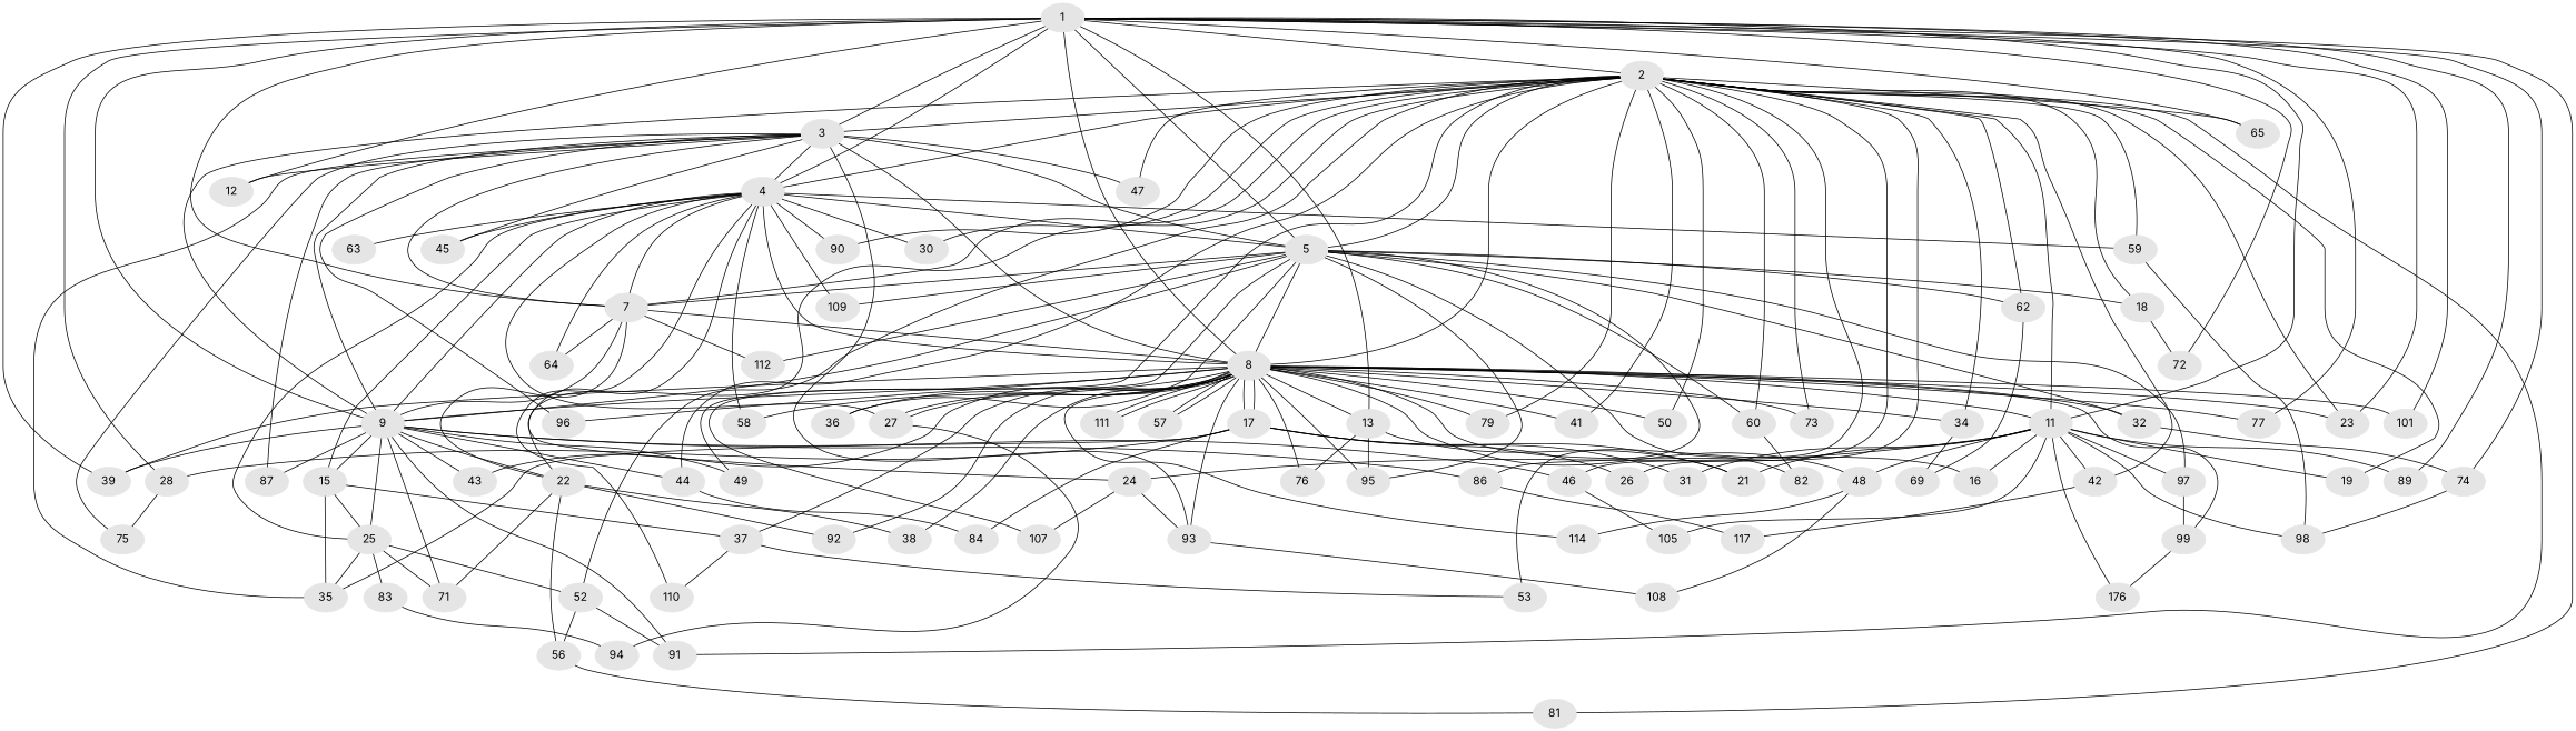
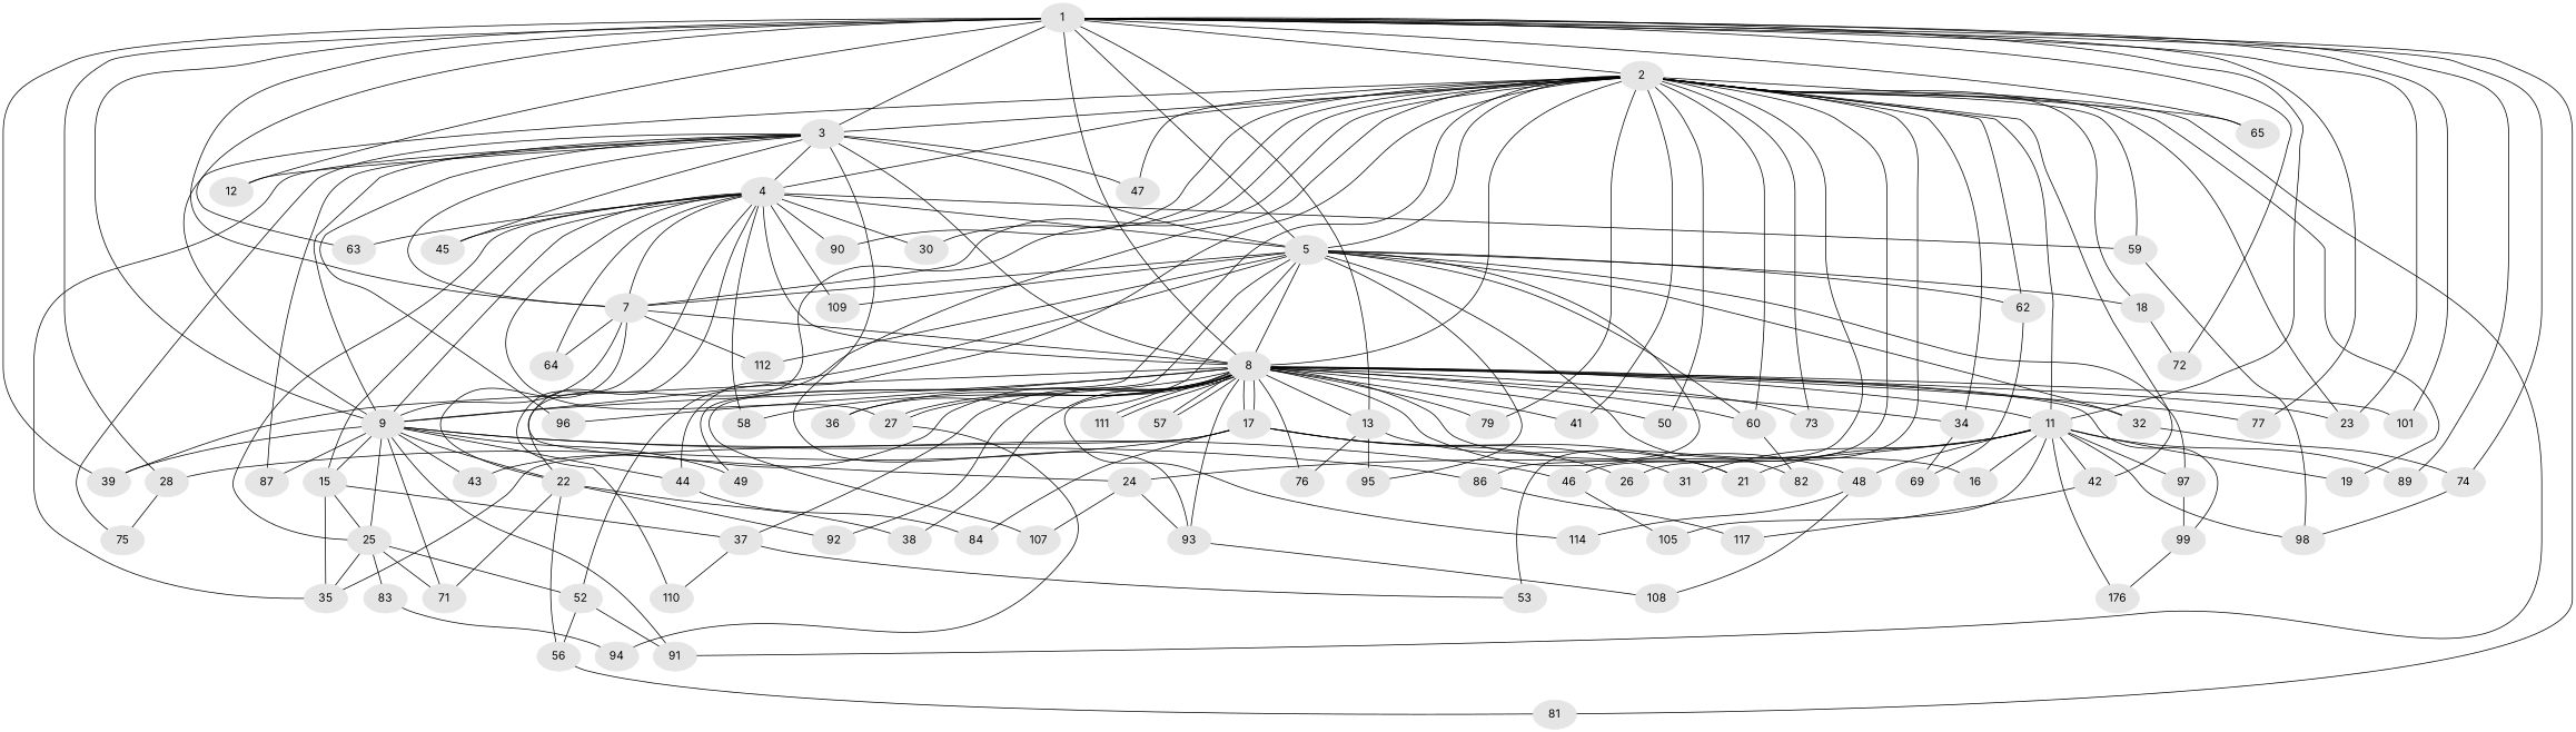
  graph {
    fontname=Inter
    node [color=gray90 fontname=Inter style=filled]
    edge [fontname=Inter]
    1 [super="+6"]
    2 [super="+20"]
    3 [super="+40"]
    4 [super="+78"]
    5 [super="+85"]
    7 [super="+68"]
    8 [super="+10"]
    9 [super="+29"]
    11 [super="+14"]
    12
    13
    23 [super="+67"]
    28
    39 [super="+115"]
    65
    72
    74 [super="+102"]
    77
    81
    89
    101
    18
    19
    22 [super="+33"]
    26
    30
    34
    41
    42
    44
    46
    47
    49 [super="+116"]
    50 [super="+61"]
    52
    53
    59
    60 [super="+118"]
    62 [super="+100"]
    73
    79
    90
    91 [super="+103"]
    35 [super="+54"]
    45
    75
    87
    93 [super="+104"]
    96
    63
    15
    24
    25 [super="+80"]
    27 [super="+70"]
    58
    64
    109
    110
    32
    36
    82
    86
    95
    97
    107
    112
    16
    17 [super="+66"]
    37 [super="+88"]
    38
    43
    48 [super="+113"]
    57
    76
    92
    99
    111
    114
    71
    21 [super="+51"]
    31
    98
    105
    n84 [label=176]
    56
    69
    117
    84
    108
    83
    94
    1 -- 2 [weight=2]
    1 -- 3 [weight=2]
-   1 -- 4 [weight=3]
+   1 -- 63 [weight=3]
    1 -- 5 [weight=2]
    1 -- 7 [weight=2]
    1 -- 8 [weight=4]
    1 -- 9 [weight=2]
    1 -- 11
    1 -- 12
    1 -- 13
    1 -- 23
    1 -- 28
    1 -- 39
    1 -- 65
    1 -- 72
    1 -- 74
    1 -- 77
    1 -- 81
    1 -- 89
    1 -- 101
    2 -- 3
    2 -- 4 [weight=2]
    2 -- 5
    2 -- 7
    2 -- 8 [weight=2]
    2 -- 9
    2 -- 11
    2 -- 23
    2 -- 65
    2 -- 18
    2 -- 19
    2 -- 22
    2 -- 26
    2 -- 30
    2 -- 34
    2 -- 41
    2 -- 42
    2 -- 44
    2 -- 46
    2 -- 47
    2 -- 49
    2 -- 50
    2 -- 52
    2 -- 53 [weight=2]
    2 -- 59
    2 -- 60
    2 -- 62
    2 -- 73
    2 -- 79
    2 -- 90
    2 -- 91
    3 -- 4
    3 -- 5
    3 -- 7
    3 -- 8 [weight=3]
    3 -- 9
    3 -- 12
    3 -- 47
    3 -- 35
    3 -- 45
    3 -- 75
    3 -- 87
    3 -- 93
    3 -- 96
    4 -- 5
    4 -- 7
    4 -- 8 [weight=2]
    4 -- 9
    4 -- 30
    4 -- 59
    4 -- 90
    4 -- 45
    4 -- 63
    4 -- 15
    4 -- 24
    4 -- 25
    4 -- 27
    4 -- 58
    4 -- 64
    4 -- 109
    4 -- 110
    5 -- 7
    5 -- 8 [weight=2]
    5 -- 9 [weight=2]
    5 -- 18
    5 -- 60
    5 -- 62
    5 -- 109
    5 -- 32
    5 -- 36
    5 -- 82
    5 -- 86
    5 -- 95
    5 -- 97
    5 -- 107
    5 -- 112
    7 -- 8 [weight=2]
    7 -- 9 [weight=2]
    7 -- 22
    7 -- 64
    7 -- 112
    8 -- 9 [weight=3]
    8 -- 11
    8 -- 13
    8 -- 23
    8 -- 39
    8 -- 77
    8 -- 101
    8 -- 34
    8 -- 41
    8 -- 50 [weight=2]
-   8 -- 95
+   8 -- 60
    8 -- 73
    8 -- 79
    8 -- 93
    8 -- 96
    8 -- 27
    8 -- 27
    8 -- 58
    8 -- 32
    8 -- 36
    8 -- 16
    8 -- 17
    8 -- 17
    8 -- 37
    8 -- 38
    8 -- 43
    8 -- 48
    8 -- 57
    8 -- 57
    8 -- 76
    8 -- 92
    8 -- 99
    8 -- 111
    8 -- 111
    8 -- 114
    9 -- 39
    9 -- 22
    9 -- 44
    9 -- 46
    9 -- 49 [weight=2]
    9 -- 91
    9 -- 87
    9 -- 15
    9 -- 25
    9 -- 86
    9 -- 43
    9 -- 71
    11 -- 89
    11 -- 19
    11 -- 42
    11 -- 24
    11 -- 97
    11 -- 16
    11 -- 48 [weight=2]
    11 -- 21
    11 -- 31
    11 -- 98
    11 -- 105
    11 -- n84
    13 -- 95
    13 -- 76
    13 -- 21
    28 -- 75
    74 -- 98
    18 -- 72
    22 -- 38
    22 -- 92
    22 -- 71
    22 -- 56
    34 -- 69
    42 -- 117
    44 -- 84
    46 -- 105
    52 -- 91
    52 -- 56
    59 -- 98
    60 -- 82
    62 -- 69
    93 -- 108
    15 -- 35
    15 -- 25
    15 -- 37
    24 -- 93
    24 -- 107
    25 -- 52
    25 -- 35
    25 -- 71
    25 -- 83
    27 -- 94
    32 -- 74
    86 -- 117
    97 -- 99
    17 -- 28
    17 -- 26
    17 -- 35
    17 -- 21
    17 -- 31
    17 -- 84
    37 -- 53
    37 -- 110
    48 -- 114
    48 -- 108
    99 -- n84
    56 -- 81
    83 -- 94
  }
